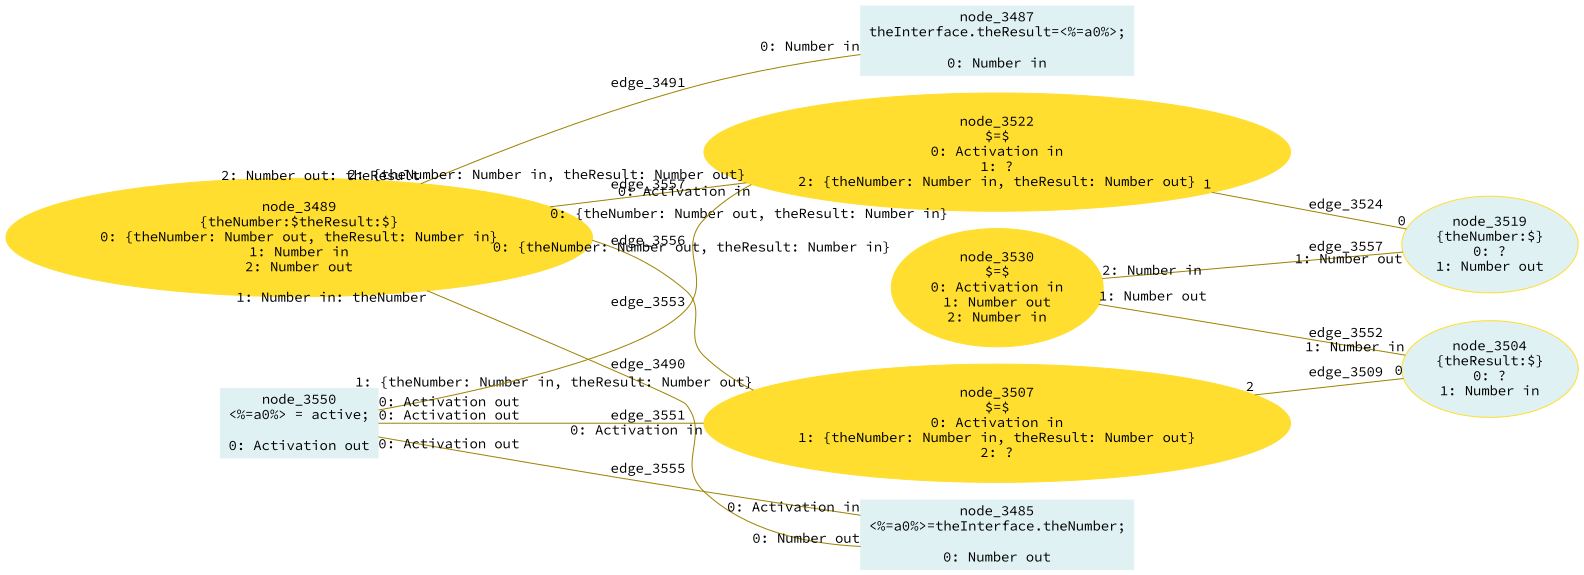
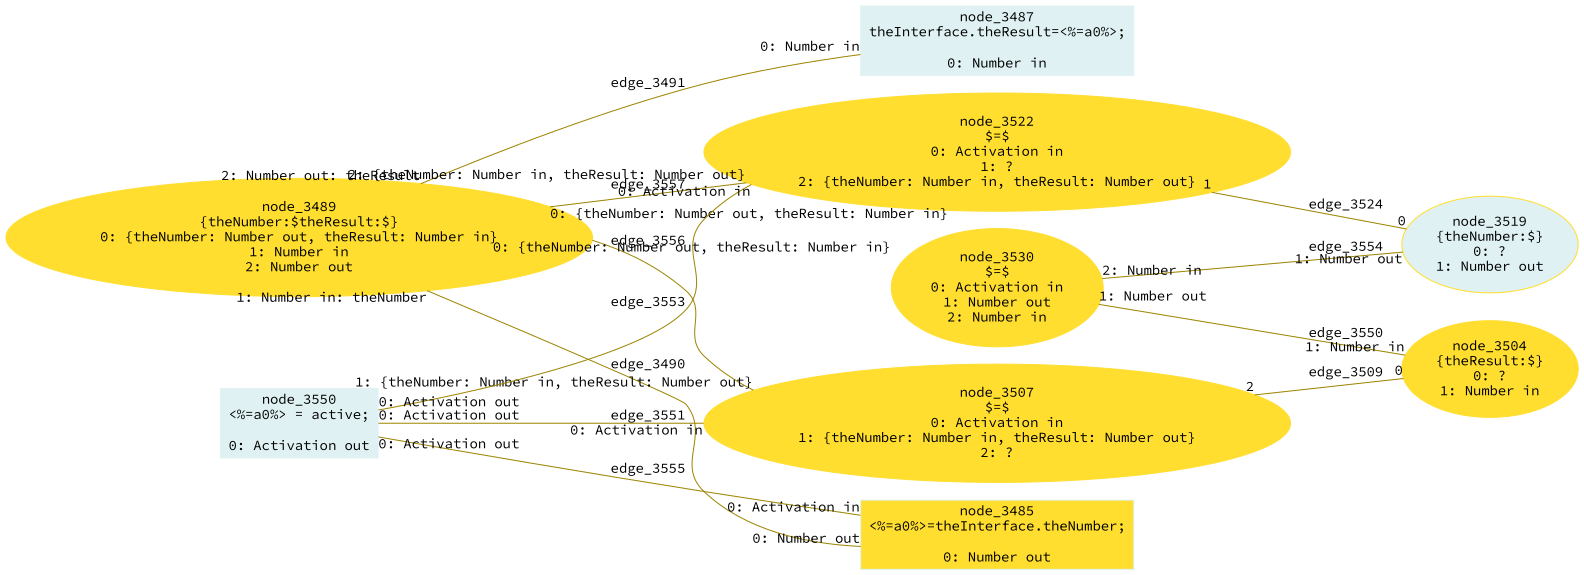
  digraph {
    fontname="Source Code Pro"
    rankdir=LR
    node [color="#ffde2f" fontname="Source Code Pro" shape=ellipse style=filled]
    edge [arrowHead=none arrowsize=1 color="#9d8400" dir=none fontname="Source Code Pro" headlabel="0: Activation in" taillabel="0: Activation out"]
-   n1 [color="#dff1f2" label="node_3485\n<%=a0%>=theInterface.theNumber;\n\n0: Number out" shape=box]
+   n1 [color="#dff1f2" label="node_3485\n<%=a0%>=theInterface.theNumber;\n\n0: Number out" shape=box fillcolor="#ffde2f"]
    n2 [color="#dff1f2" label="node_3487\ntheInterface.theResult=<%=a0%>;\n\n0: Number in" shape=box]
    n3 [label="node_3489\n{theNumber:$theResult:$}\n0: {theNumber: Number out, theResult: Number in}\n1: Number in\n2: Number out"]
    n4 [label="node_3507\n$=$\n0: Activation in\n1: {theNumber: Number in, theResult: Number out}\n2: ?"]
    n5 [label="node_3522\n$=$\n0: Activation in\n1: ?\n2: {theNumber: Number in, theResult: Number out}"]
-   n6 [label="node_3504\n{theResult:$}\n0: ?\n1: Number in" fillcolor="#dff1f2"]
+   n6 [label="node_3504\n{theResult:$}\n0: ?\n1: Number in"]
    n7 [fillcolor="#dff1f2" label="node_3519\n{theNumber:$}\n0: ?\n1: Number out"]
    n8 [label="node_3530\n$=$\n0: Activation in\n1: Number out\n2: Number in"]
    n9 [color="#dff1f2" label="node_3550\n<%=a0%> = active;\n\n0: Activation out" shape=box]
    n3 -> n1 [headlabel="0: Number out" label=edge_3490 taillabel="1: Number in: theNumber"]
    n3 -> n2 [headlabel="0: Number in" label=edge_3491 taillabel="2: Number out: theResult"]
    n3 -> n4 [headlabel="1: {theNumber: Number in, theResult: Number out}" label=edge_3556 taillabel="0: {theNumber: Number out, theResult: Number in}"]
    n3 -> n5 [headlabel="2: {theNumber: Number in, theResult: Number out}" label=edge_3557 taillabel="0: {theNumber: Number out, theResult: Number in}"]
    n4 -> n6 [headlabel=0 label=edge_3509 taillabel=2]
    n5 -> n7 [headlabel=0 label=edge_3524 taillabel=1]
-   n8 -> n6 [headlabel="1: Number in" label=edge_3552 taillabel="1: Number out"]
-   n8 -> n7 [headlabel="1: Number out" label=edge_3557 taillabel="2: Number in"]
+   n8 -> n6 [headlabel="1: Number in" label=edge_3550 taillabel="1: Number out"]
+   n8 -> n7 [headlabel="1: Number out" label=edge_3554 taillabel="2: Number in"]
    n9 -> n1 [label=edge_3555]
    n9 -> n4 [label=edge_3551]
    n9 -> n5 [label=edge_3553]
  }
